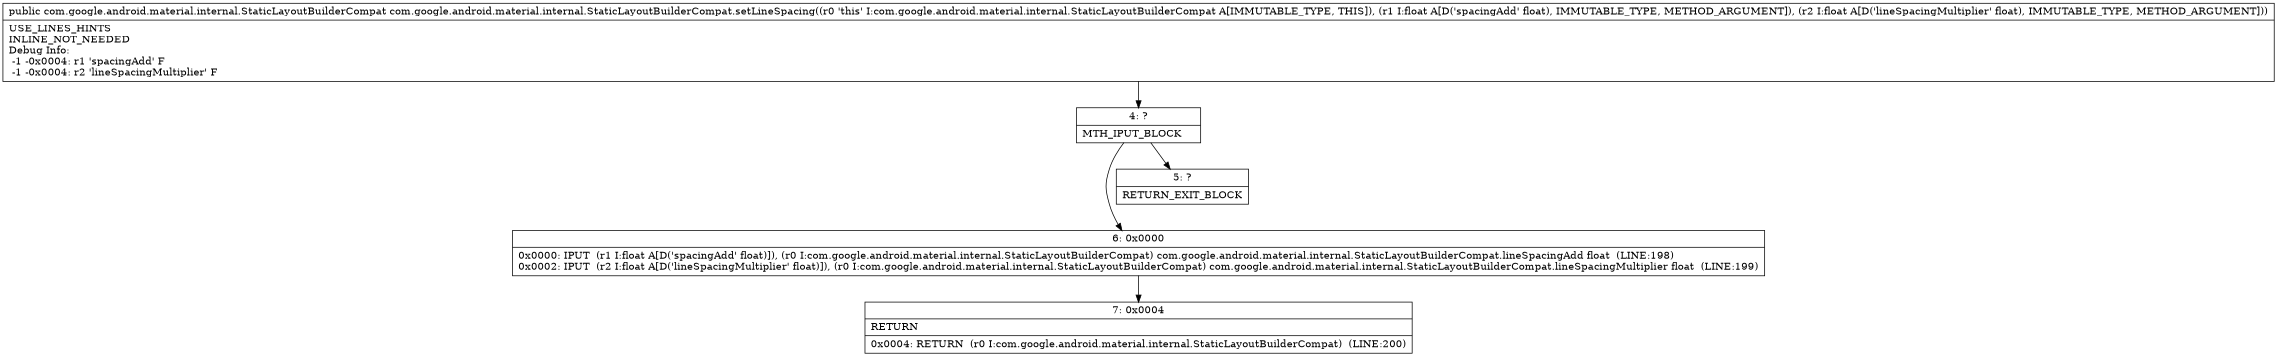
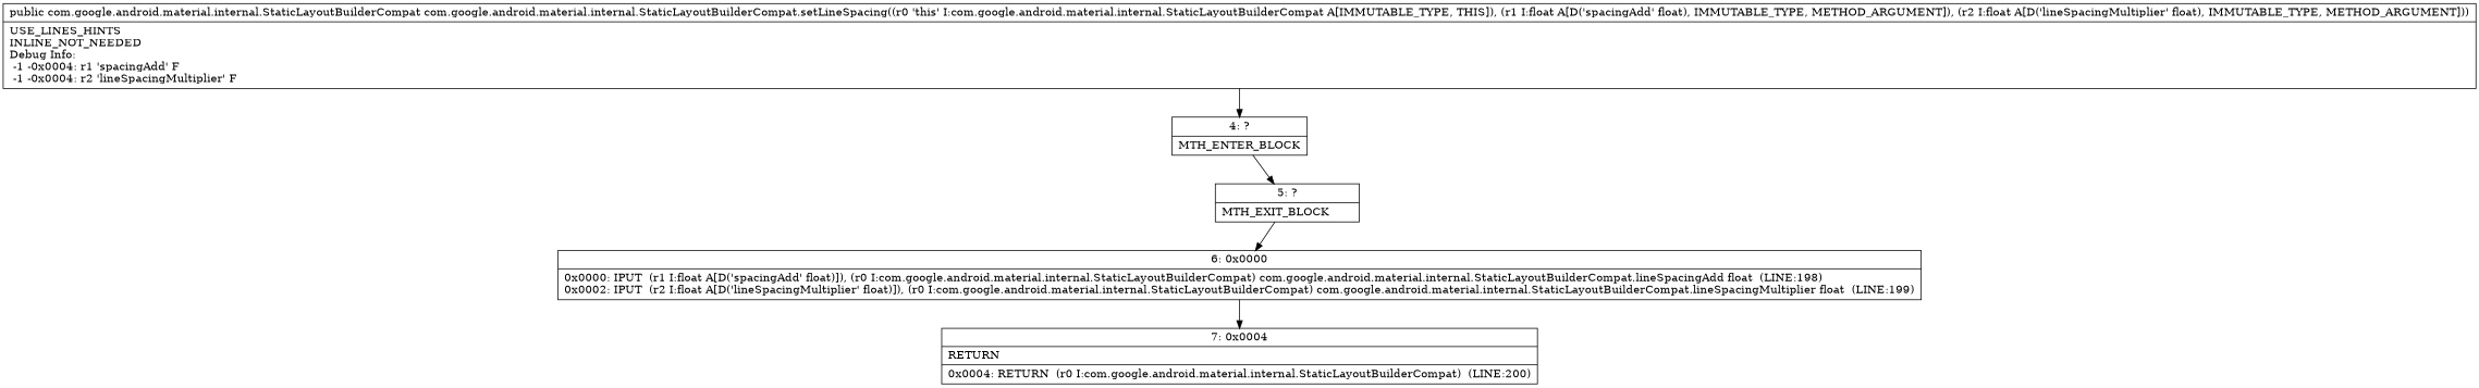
  digraph {
    node [shape=record]
-   n1 [label="{4\:\ ?|MTH_IPUT_BLOCK\l}"]
+   n1 [label="{4\:\ ?|MTH_ENTER_BLOCK\l}"]
    n2 [label="{6\:\ 0x0000|0x0000: IPUT  (r1 I:float A[D('spacingAdd' float)]), (r0 I:com.google.android.material.internal.StaticLayoutBuilderCompat) com.google.android.material.internal.StaticLayoutBuilderCompat.lineSpacingAdd float  (LINE:198)\l0x0002: IPUT  (r2 I:float A[D('lineSpacingMultiplier' float)]), (r0 I:com.google.android.material.internal.StaticLayoutBuilderCompat) com.google.android.material.internal.StaticLayoutBuilderCompat.lineSpacingMultiplier float  (LINE:199)\l}"]
-   n3 [label="{5\:\ ?|RETURN_EXIT_BLOCK\l}"]
+   n3 [label="{5\:\ ?|MTH_EXIT_BLOCK\l}"]
    n4 [label="{7\:\ 0x0004|RETURN\l|0x0004: RETURN  (r0 I:com.google.android.material.internal.StaticLayoutBuilderCompat)  (LINE:200)\l}"]
    n5 [label="{public com.google.android.material.internal.StaticLayoutBuilderCompat com.google.android.material.internal.StaticLayoutBuilderCompat.setLineSpacing((r0 'this' I:com.google.android.material.internal.StaticLayoutBuilderCompat A[IMMUTABLE_TYPE, THIS]), (r1 I:float A[D('spacingAdd' float), IMMUTABLE_TYPE, METHOD_ARGUMENT]), (r2 I:float A[D('lineSpacingMultiplier' float), IMMUTABLE_TYPE, METHOD_ARGUMENT]))  | USE_LINES_HINTS\lINLINE_NOT_NEEDED\lDebug Info:\l  \-1 \-0x0004: r1 'spacingAdd' F\l  \-1 \-0x0004: r2 'lineSpacingMultiplier' F\l}"]
-   n1 -> n2
+   n3 -> n2
    n1 -> n3
    n2 -> n4
    n5 -> n1
  }
